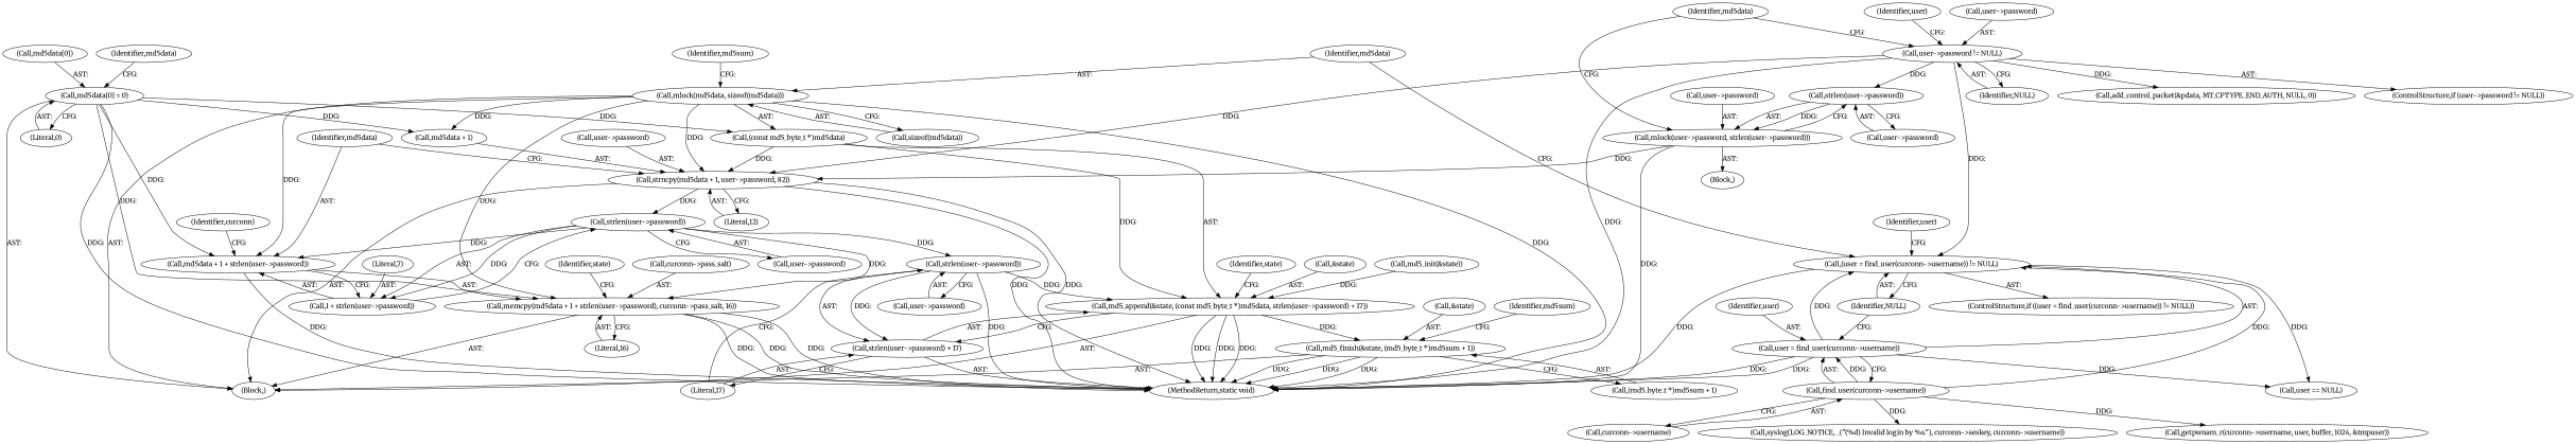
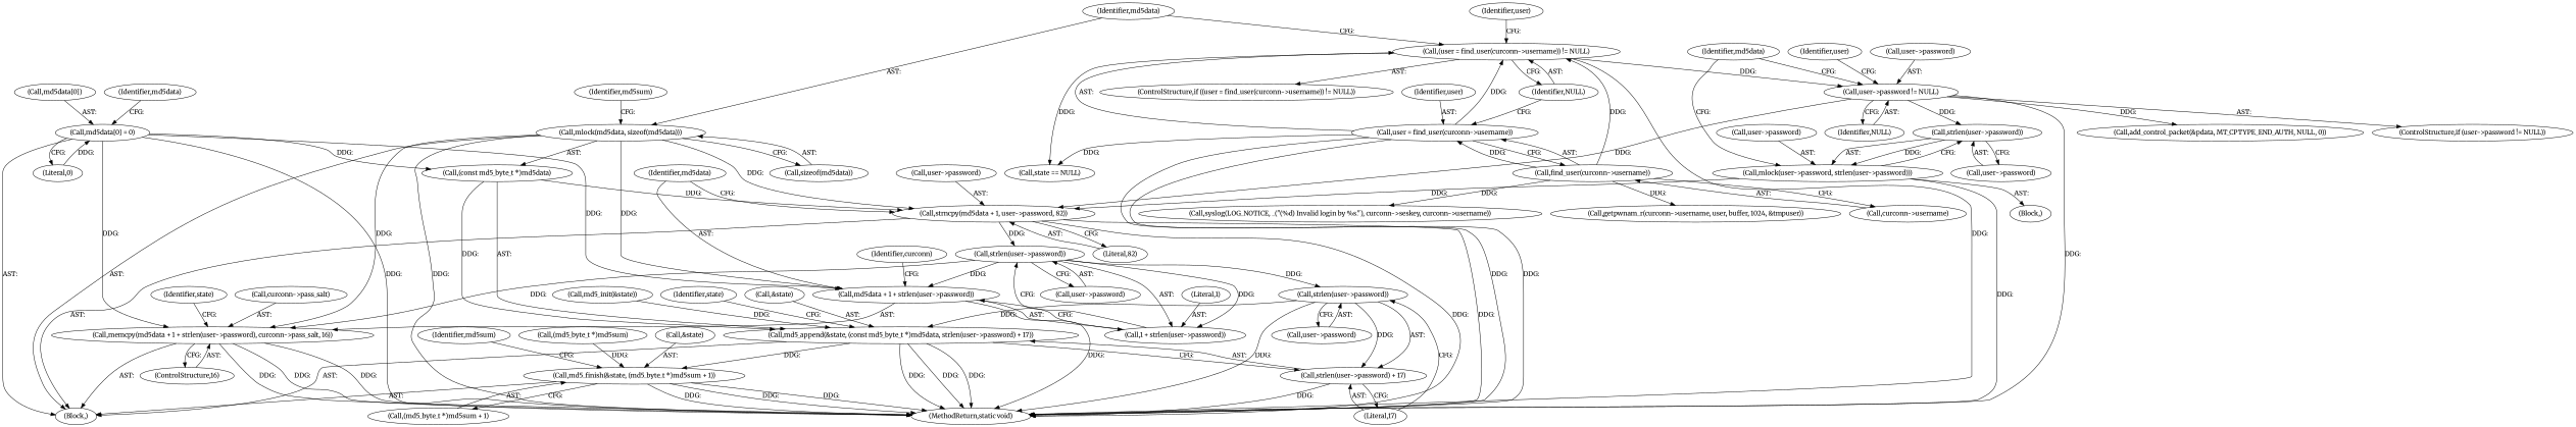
  digraph {
    fontname=Merriweather
    node [fontname=Merriweather]
    edge [fontname=Merriweather]
    n1 [label="(Call,strlen(user->password))"]
    n2 [label="(Call,memcpy(md5data + 1 + strlen(user->password), curconn->pass_salt, 16))"]
    n3 [label="(Call,md5data + 1 + strlen(user->password))"]
    n4 [label="(Call,1 + strlen(user->password))"]
    n5 [label="(Call,strlen(user->password))"]
    n6 [label="(Call,user->password)"]
    n7 [label="(Block,)"]
    n8 [label="(MethodReturn,static void)"]
-   n9 [label="(Literal,16)"]
+   n9 [label="(ControlStructure,16)"]
    n10 [label="(Call,md5_append(&state, (const md5_byte_t *)md5data, strlen(user->password) + 17))"]
    n11 [label="(Call,strlen(user->password) + 17)"]
    n12 [label="(Call,user->password)"]
    n13 [label="(Call,strncpy(md5data + 1, user->password, 82))"]
-   n14 [label="(Literal,12)"]
+   n14 [label="(Literal,82)"]
    n15 [label="(Call,mlock(md5data, sizeof(md5data)))"]
-   n16 [label="(Call,md5data + 1)"]
    n17 [label="(Call,sizeof(md5data))"]
    n18 [label="(Call,(const md5_byte_t *)md5data)"]
    n19 [label="(Call,md5data[0] = 0)"]
    n20 [label="(Literal,0)"]
    n21 [label="(Call,user->password != NULL)"]
    n22 [label="(Call,strlen(user->password))"]
    n23 [label="(Call,add_control_packet(&pdata, MT_CPTYPE_END_AUTH, NULL, 0))"]
    n24 [label="(ControlStructure,if (user->password != NULL))"]
    n25 [label="(Identifier,NULL)"]
    n26 [label="(Call,mlock(user->password, strlen(user->password)))"]
    n27 [label="(Call,user->password)"]
    n28 [label="(Call,(user = find_user(curconn->username)) != NULL)"]
-   n29 [label="(Call,user == NULL)"]
+   n29 [label="(Call,state == NULL)"]
    n30 [label="(ControlStructure,if ((user = find_user(curconn->username)) != NULL))"]
    n31 [label="(Identifier,NULL)"]
    n32 [label="(Call,user = find_user(curconn->username))"]
    n33 [label="(Call,find_user(curconn->username))"]
    n34 [label="(Call,curconn->username)"]
    n35 [label="(Call,syslog(LOG_NOTICE, _(\"(%d) Invalid login by %s.\"), curconn->seskey, curconn->username))"]
    n36 [label="(Call,getpwnam_r(curconn->username, user, buffer, 1024, &tmpuser))"]
    n37 [label="(Block,)"]
    n38 [label="(Call,md5_finish(&state, (md5_byte_t *)md5sum + 1))"]
    n39 [label="(Literal,17)"]
    n40 [label="(Call,(md5_byte_t *)md5sum + 1)"]
    n41 [label="(Identifier,user)"]
    n42 [label="(Call,user->password)"]
    n43 [label="(Call,user->password)"]
    n44 [label="(Identifier,md5sum)"]
    n45 [label="(Call,user->password)"]
    n46 [label="(Call,md5_init(&state))"]
    n47 [label="(Call,&state)"]
    n48 [label="(Identifier,state)"]
    n49 [label="(Identifier,curconn)"]
    n50 [label="(Identifier,md5sum)"]
-   n51 [label="(Literal,7)"]
+   n51 [label="(Literal,1)"]
    n52 [label="(Call,&state)"]
    n53 [label="(Identifier,md5data)"]
    n54 [label="(Identifier,state)"]
    n55 [label="(Call,curconn->pass_salt)"]
    n56 [label="(Identifier,md5data)"]
    n57 [label="(Identifier,md5data)"]
    n58 [label="(Identifier,md5data)"]
    n59 [label="(Call,md5data[0])"]
    n60 [label="(Identifier,user)"]
    n61 [label="(Identifier,user)"]
+   n62 [label="(Call,(md5_byte_t *)md5sum)"]
    n1 -> n2 [label="DDG: "]
    n1 -> n3 [label="DDG: "]
    n1 -> n4 [label="AST: "]
    n1 -> n4 [label="DDG: "]
    n1 -> n5 [label="DDG: "]
    n1 -> n6 [label="CFG: "]
    n2 -> n7 [label="AST: "]
    n2 -> n8 [label="DDG: "]
    n2 -> n8 [label="DDG: "]
    n2 -> n8 [label="DDG: "]
    n2 -> n9 [label="CFG: "]
    n3 -> n2 [label="AST: "]
    n3 -> n4 [label="CFG: "]
    n3 -> n8 [label="DDG: "]
    n4 -> n1 [label="CFG: "]
    n4 -> n3 [label="AST: "]
    n5 -> n8 [label="DDG: "]
    n5 -> n10 [label="DDG: "]
    n5 -> n11 [label="AST: "]
    n5 -> n11 [label="DDG: "]
    n5 -> n12 [label="CFG: "]
    n6 -> n1 [label="AST: "]
    n9 -> n2 [label="AST: "]
    n10 -> n7 [label="AST: "]
    n10 -> n8 [label="DDG: "]
    n10 -> n8 [label="DDG: "]
    n10 -> n8 [label="DDG: "]
    n10 -> n11 [label="CFG: "]
    n10 -> n38 [label="DDG: "]
-   n11 -> n8 [label="AST: "]
+   n11 -> n8 [label="DDG: "]
    n11 -> n10 [label="AST: "]
    n11 -> n39 [label="CFG: "]
    n12 -> n5 [label="AST: "]
    n13 -> n1 [label="DDG: "]
    n13 -> n7 [label="AST: "]
    n13 -> n8 [label="DDG: "]
    n13 -> n8 [label="DDG: "]
    n13 -> n14 [label="CFG: "]
    n14 -> n13 [label="AST: "]
    n15 -> n2 [label="DDG: "]
    n15 -> n3 [label="DDG: "]
    n15 -> n7 [label="AST: "]
    n15 -> n8 [label="DDG: "]
    n15 -> n13 [label="DDG: "]
-   n15 -> n16 [label="DDG: "]
    n15 -> n17 [label="CFG: "]
    n15 -> n18 [label="AST: "]
-   n16 -> n13 [label="AST: "]
    n17 -> n15 [label="AST: "]
    n18 -> n10 [label="AST: "]
    n18 -> n10 [label="DDG: "]
    n18 -> n13 [label="DDG: "]
    n19 -> n2 [label="DDG: "]
    n19 -> n3 [label="DDG: "]
    n19 -> n7 [label="AST: "]
    n19 -> n8 [label="DDG: "]
-   n19 -> n16 [label="DDG: "]
    n19 -> n18 [label="DDG: "]
    n19 -> n20 [label="CFG: "]
-   n20 -> n19 [label="AST: "]
+   n20 -> n19 [label="DDG: "]
    n21 -> n8 [label="DDG: "]
    n21 -> n13 [label="DDG: "]
    n21 -> n22 [label="DDG: "]
    n21 -> n23 [label="DDG: "]
    n21 -> n24 [label="AST: "]
    n21 -> n25 [label="CFG: "]
    n22 -> n26 [label="AST: "]
    n22 -> n26 [label="DDG: "]
    n22 -> n27 [label="CFG: "]
    n25 -> n21 [label="AST: "]
    n26 -> n8 [label="DDG: "]
    n26 -> n13 [label="DDG: "]
    n26 -> n22 [label="CFG: "]
    n26 -> n37 [label="AST: "]
    n27 -> n22 [label="AST: "]
    n28 -> n8 [label="DDG: "]
-   n21 -> n28 [label="DDG: "]
+   n28 -> n21 [label="DDG: "]
    n28 -> n29 [label="DDG: "]
    n28 -> n30 [label="AST: "]
    n28 -> n31 [label="CFG: "]
    n31 -> n28 [label="AST: "]
    n31 -> n32 [label="CFG: "]
    n32 -> n8 [label="DDG: "]
    n32 -> n8 [label="DDG: "]
    n32 -> n28 [label="AST: "]
    n32 -> n28 [label="DDG: "]
    n32 -> n29 [label="DDG: "]
    n32 -> n33 [label="CFG: "]
    n33 -> n28 [label="DDG: "]
    n33 -> n32 [label="AST: "]
    n33 -> n32 [label="DDG: "]
    n33 -> n34 [label="CFG: "]
    n33 -> n35 [label="DDG: "]
    n33 -> n36 [label="DDG: "]
    n34 -> n33 [label="AST: "]
    n38 -> n7 [label="AST: "]
    n38 -> n8 [label="DDG: "]
    n38 -> n8 [label="DDG: "]
    n38 -> n8 [label="DDG: "]
    n38 -> n40 [label="CFG: "]
    n39 -> n5 [label="CFG: "]
    n39 -> n11 [label="AST: "]
    n40 -> n38 [label="AST: "]
    n41 -> n28 [label="CFG: "]
    n42 -> n13 [label="AST: "]
    n43 -> n26 [label="AST: "]
    n44 -> n38 [label="CFG: "]
    n45 -> n21 [label="AST: "]
    n46 -> n10 [label="DDG: "]
    n47 -> n38 [label="AST: "]
    n48 -> n10 [label="CFG: "]
    n49 -> n3 [label="CFG: "]
    n50 -> n15 [label="CFG: "]
    n51 -> n4 [label="AST: "]
    n52 -> n10 [label="AST: "]
    n53 -> n21 [label="CFG: "]
    n53 -> n26 [label="CFG: "]
    n54 -> n2 [label="CFG: "]
    n55 -> n2 [label="AST: "]
    n56 -> n3 [label="AST: "]
    n56 -> n13 [label="CFG: "]
    n57 -> n19 [label="CFG: "]
    n58 -> n15 [label="AST: "]
    n58 -> n28 [label="CFG: "]
    n59 -> n19 [label="AST: "]
    n60 -> n21 [label="CFG: "]
    n61 -> n32 [label="AST: "]
+   n62 -> n38 [label="DDG: "]
  }
